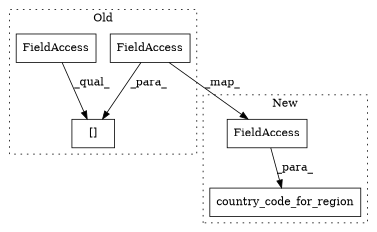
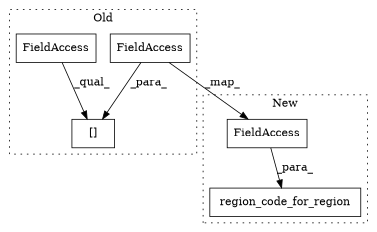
  digraph {
    node [a=22 l=17 shape=box]
    n1 [a=2 l="23,1" label="[]" s="2769,2809"]
    n2 [l=22 label=FieldAccess s=2769]
    n3 [label=FieldAccess s=2792]
-   n4 [a=32 l="24,1" label=country_code_for_region s="1812,1853"]
+   n4 [a=32 l="24,1" label=region_code_for_region s="1812,1853"]
    n5 [label=FieldAccess s=1836]
    subgraph cluster_1 {
      label=Old
      style=dotted
      n1
      n2
      n3
    }
    subgraph cluster_2 {
      label=New
      style=dotted
      n4
      n5
    }
    n2 -> n1 [label=_qual_]
    n3 -> n1 [label=_para_]
    n3 -> n5 [label=_map_]
    n5 -> n4 [label=_para_]
  }
